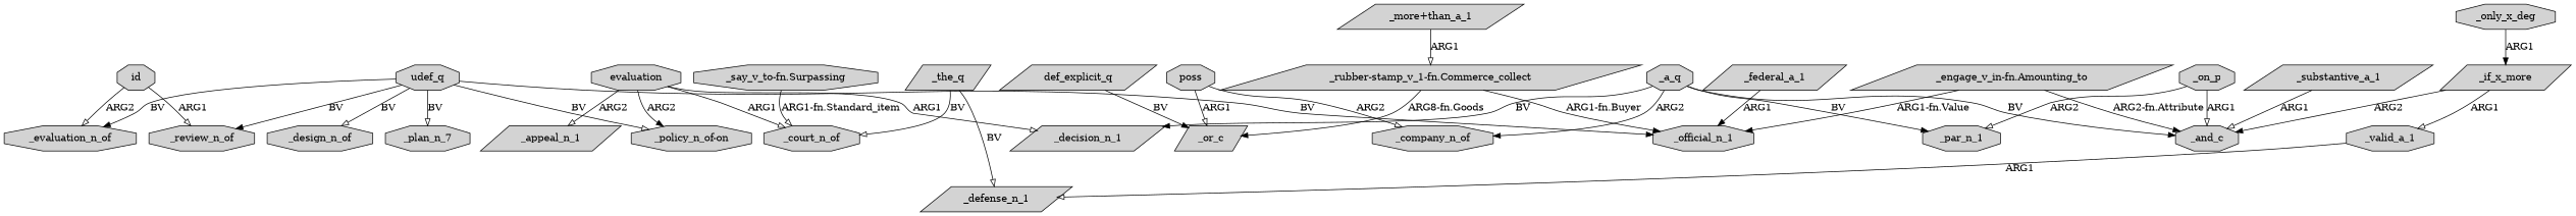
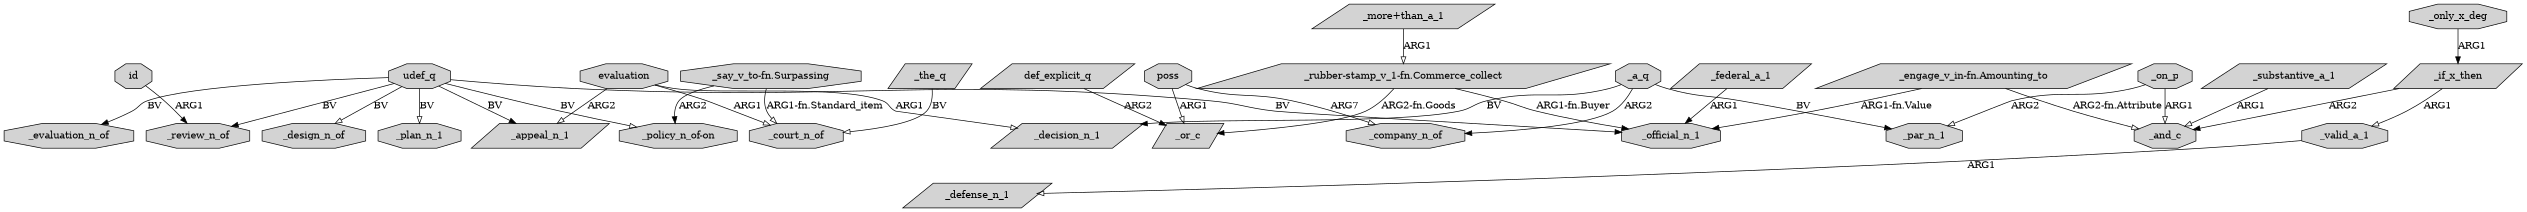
  digraph {
    node [shape=octagon style=filled]
    edge [arrowhead=onormal]
    udef_q
    _review_n_of
    _design_n_of
    _evaluation_n_of
    _appeal_n_1 [shape=parallelogram]
    _official_n_1
    "_policy_n_of-on"
-   _plan_n_1 [label=_plan_n_7]
+   _plan_n_1
    def_explicit_q [shape=parallelogram]
    _or_c [shape=parallelogram]
    "_rubber-stamp_v_1-fn.Commerce_collect" [shape=parallelogram]
    _a_q
    _and_c
    _par_n_1
    _company_n_of
    _decision_n_1 [shape=parallelogram]
    id
    _on_p
    _the_q [shape=parallelogram]
    _defense_n_1 [shape=parallelogram]
    _court_n_of
    "_say_v_to-fn.Surpassing"
-   _if_x_then [shape=parallelogram label=_if_x_more]
+   _if_x_then [shape=parallelogram]
    _valid_a_1
    "_engage_v_in-fn.Amounting_to" [shape=parallelogram]
    poss
    _substantive_a_1 [shape=parallelogram]
    n28 [label=evaluation]
    _federal_a_1 [shape=parallelogram]
    "_more+than_a_1" [shape=parallelogram]
    _only_x_deg
    udef_q -> _review_n_of [arrowhead=normal label=BV]
    udef_q -> _design_n_of [label=BV]
    udef_q -> _evaluation_n_of [arrowhead=normal label=BV]
+   udef_q -> _appeal_n_1 [arrowhead=normal label=BV]
    udef_q -> _official_n_1 [arrowhead=normal label=BV]
    udef_q -> "_policy_n_of-on" [label=BV]
    udef_q -> _plan_n_1 [label=BV]
-   def_explicit_q -> _or_c [arrowhead=normal label=BV]
+   def_explicit_q -> _or_c [arrowhead=normal label=ARG2]
    "_rubber-stamp_v_1-fn.Commerce_collect" -> _official_n_1 [arrowhead=normal label="ARG1-fn.Buyer"]
-   "_rubber-stamp_v_1-fn.Commerce_collect" -> _or_c [arrowhead=normal label="ARG8-fn.Goods"]
-   _a_q -> _and_c [arrowhead=normal label=BV]
+   "_rubber-stamp_v_1-fn.Commerce_collect" -> _or_c [arrowhead=normal label="ARG2-fn.Goods"]
    _a_q -> _par_n_1 [arrowhead=normal label=BV]
    _a_q -> _company_n_of [arrowhead=normal label=ARG2]
    _a_q -> _decision_n_1 [arrowhead=normal label=BV]
-   id -> _review_n_of [label=ARG1]
-   id -> _evaluation_n_of [label=ARG2]
+   id -> _review_n_of [arrowhead=normal label=ARG1]
    _on_p -> _and_c [label=ARG1]
    _on_p -> _par_n_1 [label=ARG2]
-   _the_q -> _defense_n_1 [label=BV]
    _the_q -> _court_n_of [label=BV]
    "_say_v_to-fn.Surpassing" -> _court_n_of [label="ARG1-fn.Standard_item"]
    _if_x_then -> _and_c [arrowhead=normal label=ARG2]
    _if_x_then -> _valid_a_1 [label=ARG1]
    _valid_a_1 -> _defense_n_1 [label=ARG1]
    "_engage_v_in-fn.Amounting_to" -> _official_n_1 [arrowhead=normal label="ARG1-fn.Value"]
-   "_engage_v_in-fn.Amounting_to" -> _and_c [arrowhead=normal label="ARG2-fn.Attribute"]
+   "_engage_v_in-fn.Amounting_to" -> _and_c [label="ARG2-fn.Attribute"]
    poss -> _or_c [label=ARG1]
-   poss -> _company_n_of [label=ARG2]
+   poss -> _company_n_of [label=ARG7]
    _substantive_a_1 -> _and_c [label=ARG1]
    n28 -> _appeal_n_1 [label=ARG2]
-   n28 -> "_policy_n_of-on" [arrowhead=normal label=ARG2]
+   "_say_v_to-fn.Surpassing" -> "_policy_n_of-on" [arrowhead=normal label=ARG2]
    n28 -> _decision_n_1 [label=ARG1]
    n28 -> _court_n_of [label=ARG1]
    _federal_a_1 -> _official_n_1 [arrowhead=normal label=ARG1]
    "_more+than_a_1" -> "_rubber-stamp_v_1-fn.Commerce_collect" [label=ARG1]
    _only_x_deg -> _if_x_then [arrowhead=normal label=ARG1]
  }
